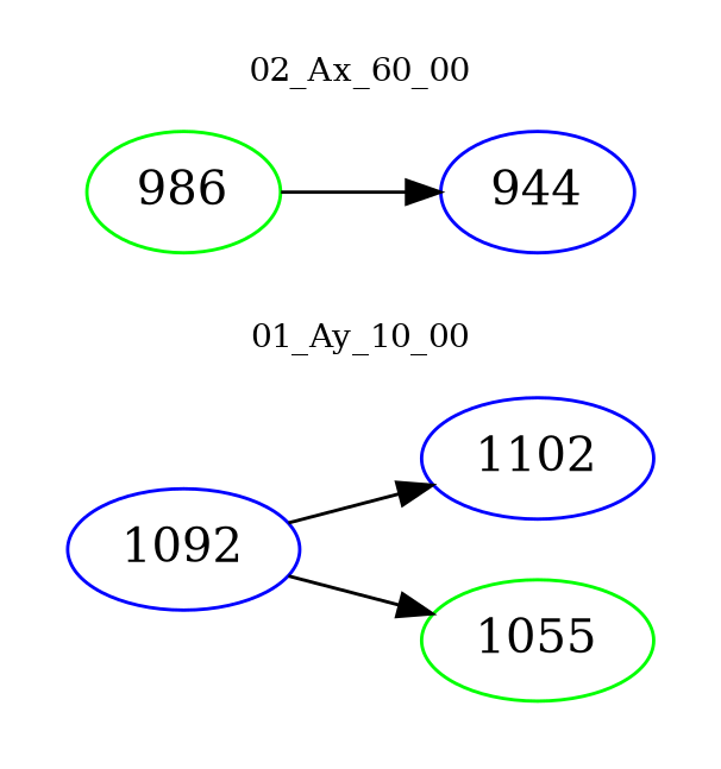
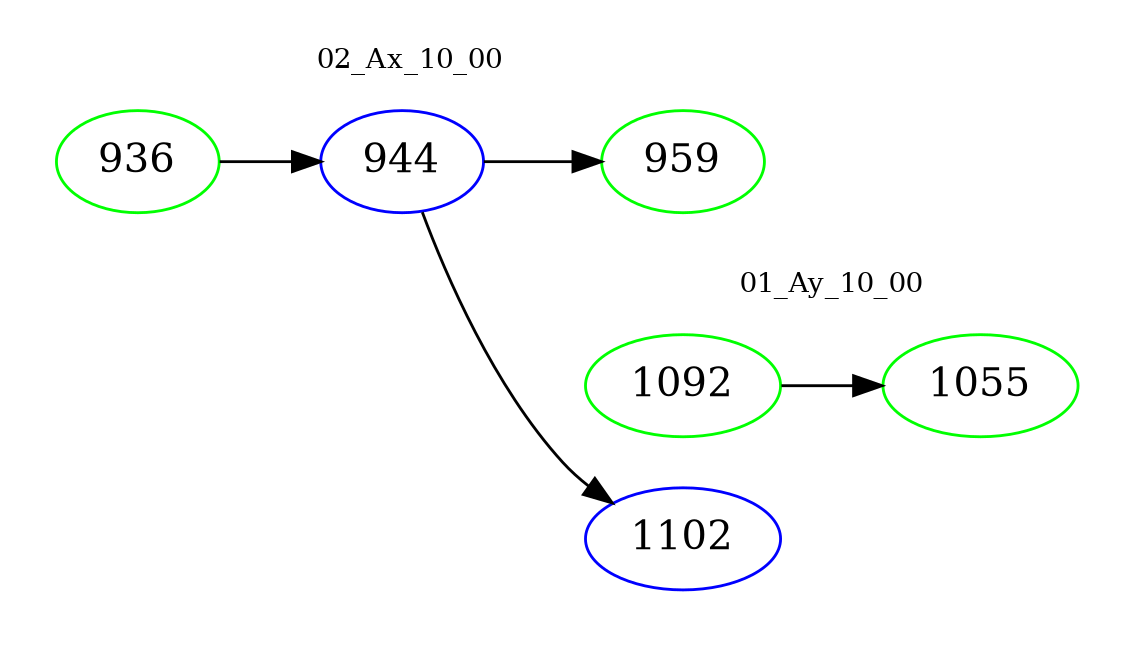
  digraph {
    rankdir=LR
    node [color=blue]
    edge [color=black]
-   n1 [label=1092]
+   n1 [color=green label=1092]
    n2 [color=green label=1055]
    n3 [label=1102]
    n4 [label=944]
-   n5 [color=green label=986]
+   n5 [color=green label=936]
+   n6 [color=green label=959]
    subgraph cluster_1 {
      color=white
      fontsize=10
      label="01_Ay_10_00"
      n1
      n2
      n3
    }
    subgraph cluster_2 {
      color=white
      fontsize=10
-     label="02_Ax_60_00"
+     label="02_Ax_10_00"
      n4
      n5
+     n6
    }
    n1 -> n2
-   n1 -> n3
+   n4 -> n3
+   n4 -> n6
    n5 -> n4
  }
